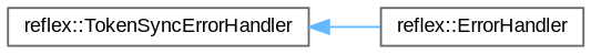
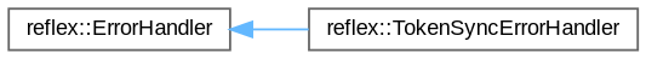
  digraph {
    rankdir=LR
    fontname="Liberation Sans"
    node [color=grey40 fillcolor=white fontname="Liberation Sans" fontsize=10 shape=box style=filled]
    n1 [height=0.2 label="reflex::ErrorHandler" width=0.4]
    n2 [height=0.2 label="reflex::TokenSyncErrorHandler" width=0.4]
-   n2 -> n1 [color=steelblue1 dir=back fontname="Liberation Sans" fontsize=10 labelfontname=Helvetica labelfontsize=10 style=solid]
+   n1 -> n2 [color=steelblue1 dir=back fontname="Liberation Sans" fontsize=10 labelfontname=Helvetica labelfontsize=10 style=solid]
  }
